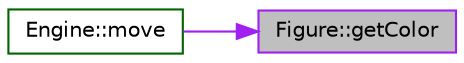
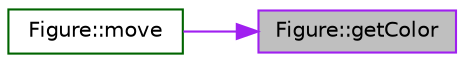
  digraph {
    rankdir=RL
    node [fontname=Helvetica fontsize=10 shape=record]
    n1 [color=purple fillcolor=grey75 fontcolor=black height=0.2 label="Figure::getColor" style=filled width=0.4]
-   n2 [color=darkgreen height=0.2 label="Engine::move" width=0.4]
+   n2 [color=darkgreen height=0.2 label="Figure::move" width=0.4]
    n1 -> n2 [color=purple dir=back fontname=Helvetica fontsize=10 labelfontname=Helvetica labelfontsize=10 style=solid]
  }
